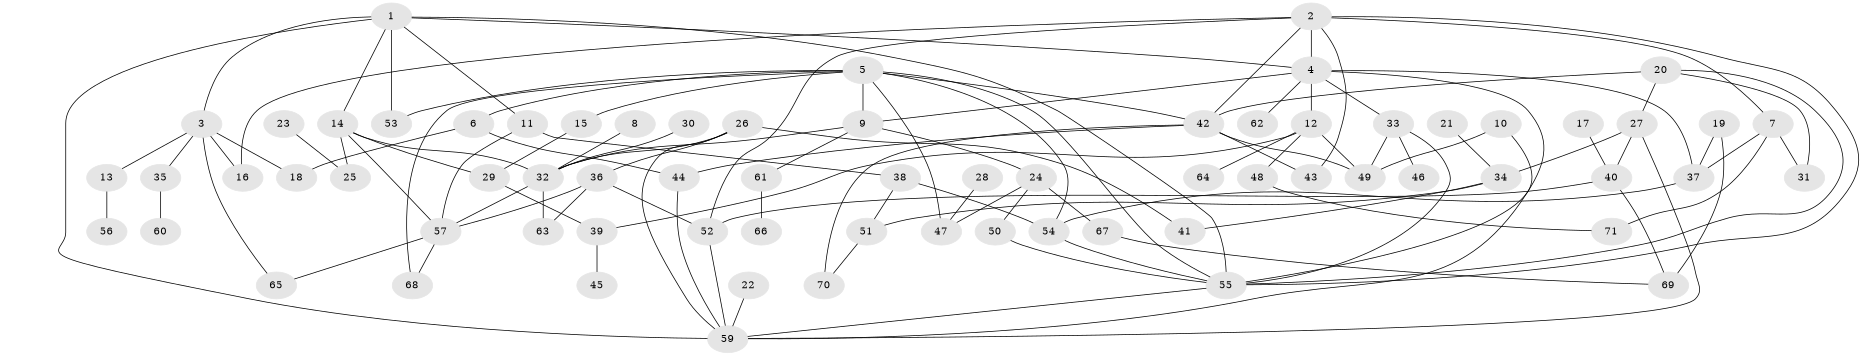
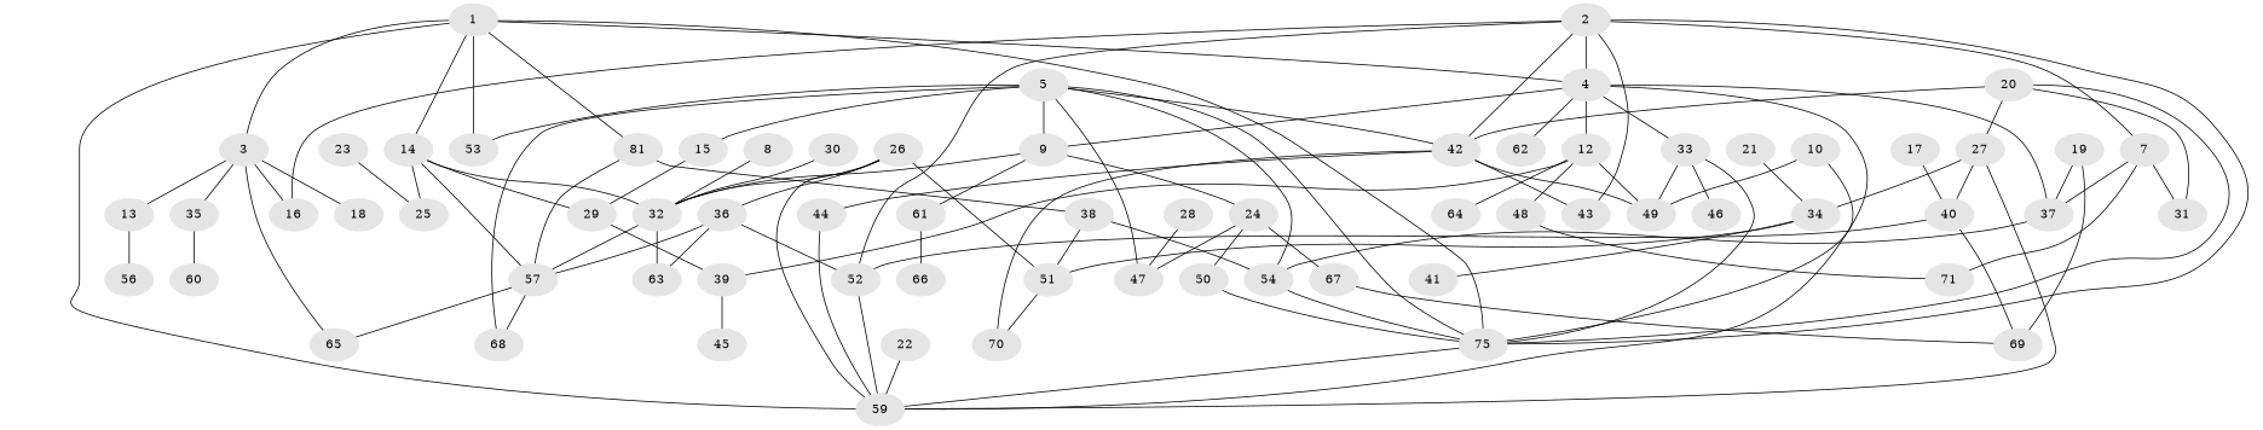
  graph {
    node [color=gray90 style=filled]
    edge [weight=1.0]
    1
    3
    4
-   11
+   11 [label=81]
    14
    53
-   55
+   55 [label=75]
    59
    16
    13
    18
    35
    65
    9
    12
    33
    37
    62
    38
    57
    32
    25
    29
    2
    7
    42
    43
    52
    31
    71
    44
    49
    70
    56
    60
    24
    61
    39
    48
    64
    46
    54
    5
-   6
    15
    47
    68
    8
    63
    50
    67
    66
    10
    51
    45
    17
    40
    69
    19
    20
    27
    34
    21
    41
    22
    23
    26
    36
    28
    30
    1 -- 3
    1 -- 4
    1 -- 11
    1 -- 14
    1 -- 53
    1 -- 55
    1 -- 59
    3 -- 16
    3 -- 13
    3 -- 18
    3 -- 35
    3 -- 65
    4 -- 55
    4 -- 9
    4 -- 12
    4 -- 33
    4 -- 37
    4 -- 62
    11 -- 38
    11 -- 57
    14 -- 57
    14 -- 32
    14 -- 25
    14 -- 29
    55 -- 59
    13 -- 56
    35 -- 60
    9 -- 32
    9 -- 24
    9 -- 61
    12 -- 49
    12 -- 39
    12 -- 48
    12 -- 64
    33 -- 55
    33 -- 49
    33 -- 46
    37 -- 54
    38 -- 54
    38 -- 51
    57 -- 65
    57 -- 68
    32 -- 57
    32 -- 63
    29 -- 39
    2 -- 4
    2 -- 55
    2 -- 16
    2 -- 7
    2 -- 42
    2 -- 43
    2 -- 52
    7 -- 37
    7 -- 31
    7 -- 71
    42 -- 43
    42 -- 44
    42 -- 49
    42 -- 70
    52 -- 59
    44 -- 59
    24 -- 47
    24 -- 50
    24 -- 67
    61 -- 66
    39 -- 45
    48 -- 71
    54 -- 55
    5 -- 53
    5 -- 55
    5 -- 9
    5 -- 42
    5 -- 54
-   5 -- 6
    5 -- 15
    5 -- 47
    5 -- 68
-   6 -- 18
-   6 -- 44
    15 -- 29
    8 -- 32
    50 -- 55
    67 -- 69
    10 -- 59
    10 -- 49
    51 -- 70
    17 -- 40
    40 -- 52
    40 -- 69
    19 -- 37
    19 -- 69
    20 -- 55
    20 -- 42
    20 -- 31
    20 -- 27
    27 -- 59
    27 -- 40
    27 -- 34
    34 -- 51
    34 -- 41
    21 -- 34
    22 -- 59
    23 -- 25
    26 -- 59
    26 -- 32
-   26 -- 41
+   26 -- 51
    26 -- 36
    36 -- 57
    36 -- 52
    36 -- 63
    28 -- 47 [weight=2.0]
    30 -- 32
  }
